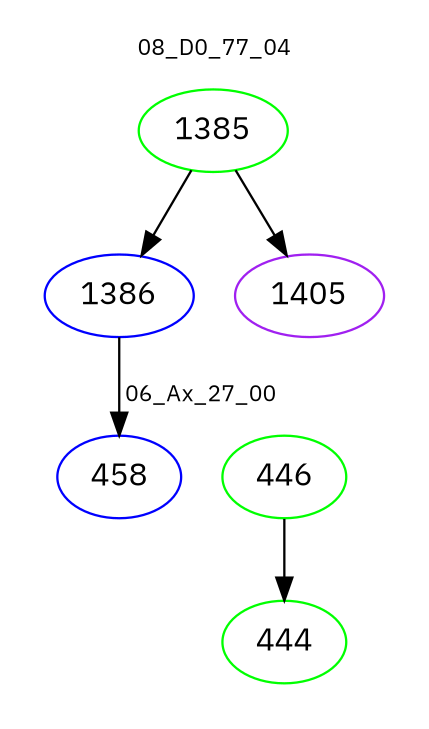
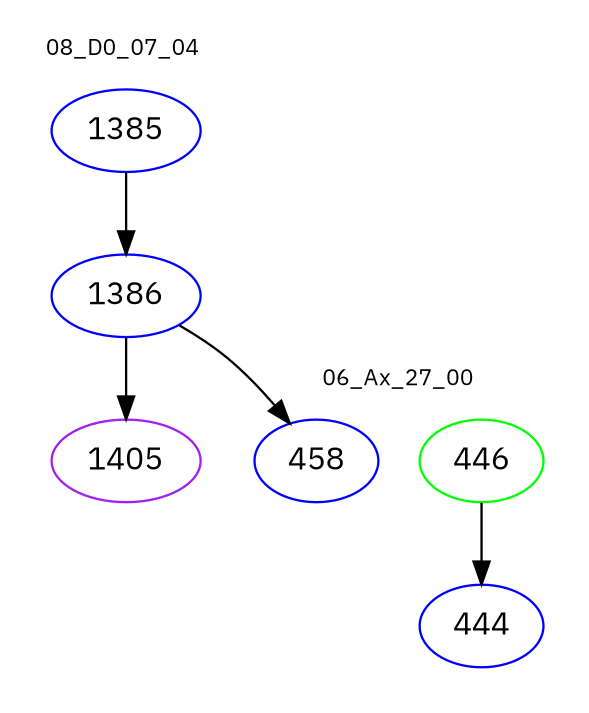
  digraph {
    fontname="IBM Plex Sans"
    node [color=blue fontname="IBM Plex Sans"]
    edge [color=black fontname="IBM Plex Sans"]
    n1 [color=green label=446]
-   n2 [color=green label=444]
+   n2 [label=444]
    n3 [label=458]
-   n4 [color=green label=1385]
+   n4 [label=1385]
    n5 [label=1386]
    n6 [color=purple label=1405]
    subgraph cluster_1 {
      color=white
      fontsize=10
      label="06_Ax_27_00"
      n1
      n2
      n3
    }
    subgraph cluster_2 {
      color=white
      fontsize=10
-     label="08_D0_77_04"
+     label="08_D0_07_04"
      n4
      n5
      n6
    }
    n1 -> n2
    n4 -> n5
    n5 -> n3
-   n4 -> n6
+   n5 -> n6
  }
